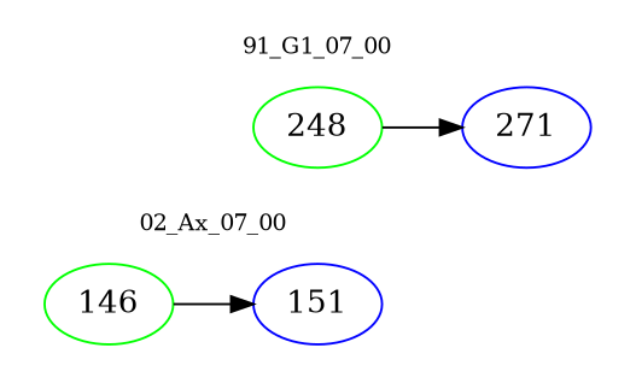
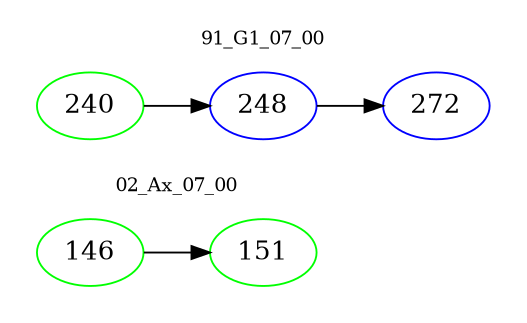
  digraph {
    fontname="DejaVu Serif"
    rankdir=LR
    node [color=blue fontname="DejaVu Serif"]
    edge [color=black fontname="DejaVu Serif"]
    n1 [color=green label=146]
-   n2 [label=151]
-   n4 [color=green label=248]
-   n5 [label=271]
+   n2 [color=green label=151]
+   n3 [color=green label=240]
+   n4 [label=248]
+   n5 [label=272]
    subgraph cluster_1 {
      color=white
      fontsize=10
      label="02_Ax_07_00"
      n1
      n2
    }
    subgraph cluster_2 {
      color=white
      fontsize=10
      label="91_G1_07_00"
+     n3
      n4
      n5
    }
    n1 -> n2
+   n3 -> n4
    n4 -> n5
  }
